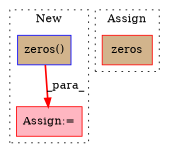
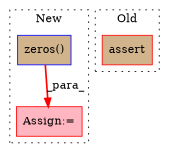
  digraph {
    node [shape=box style=filled fillcolor=tan color=red]
    n1 [a=75 l="9,1" label="zeros()" s="3533,3556" color=blue]
    n2 [a=68 l=3 label="Assign:=" s=3277 fillcolor=lightpink]
-   n3 [a=65 l=7 label=zeros s=1373]
+   n3 [a=65 l=7 label=assert s=1373]
    subgraph cluster_1 {
      label=New
      style=dotted
      n1
      n2
    }
    subgraph cluster_2 {
-     label=Assign
+     label=Old
      style=dotted
      n3
    }
    n1 -> n2 [label=_para_ color=red style=bold]
  }
